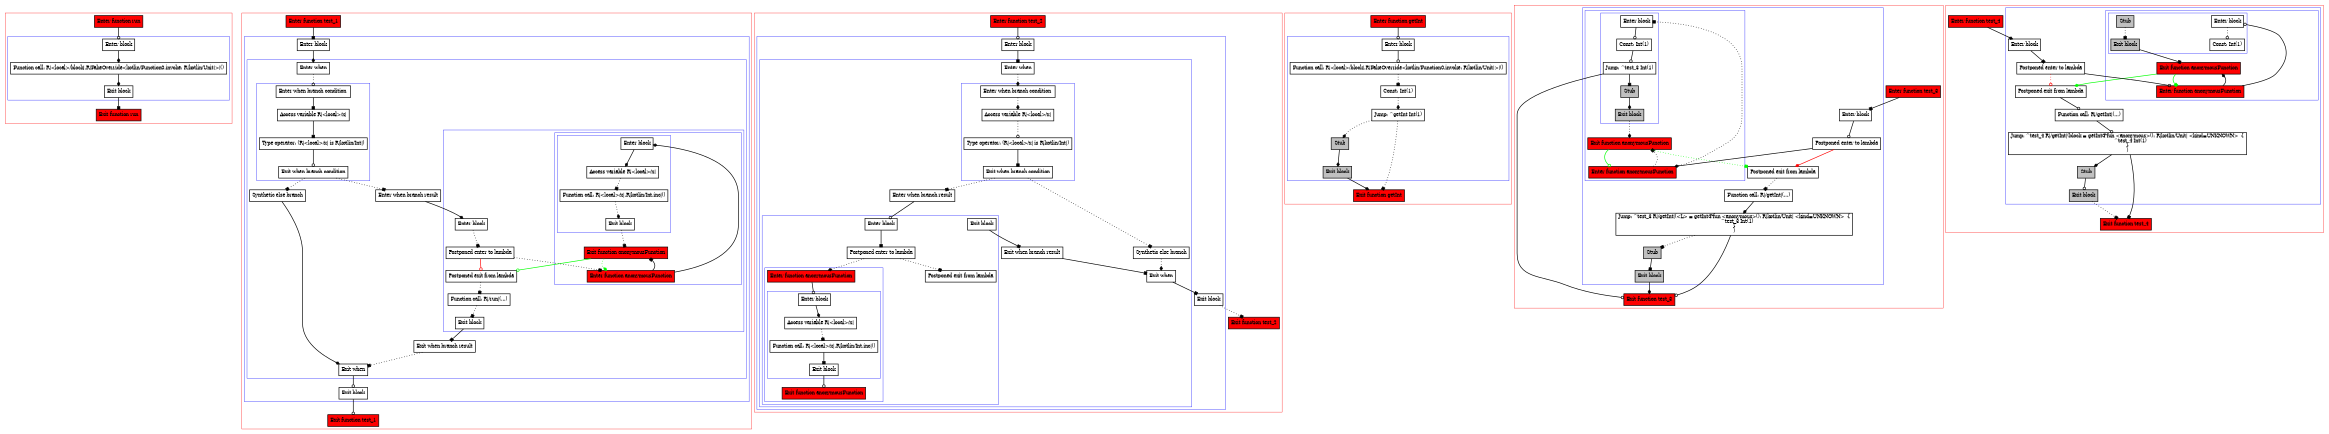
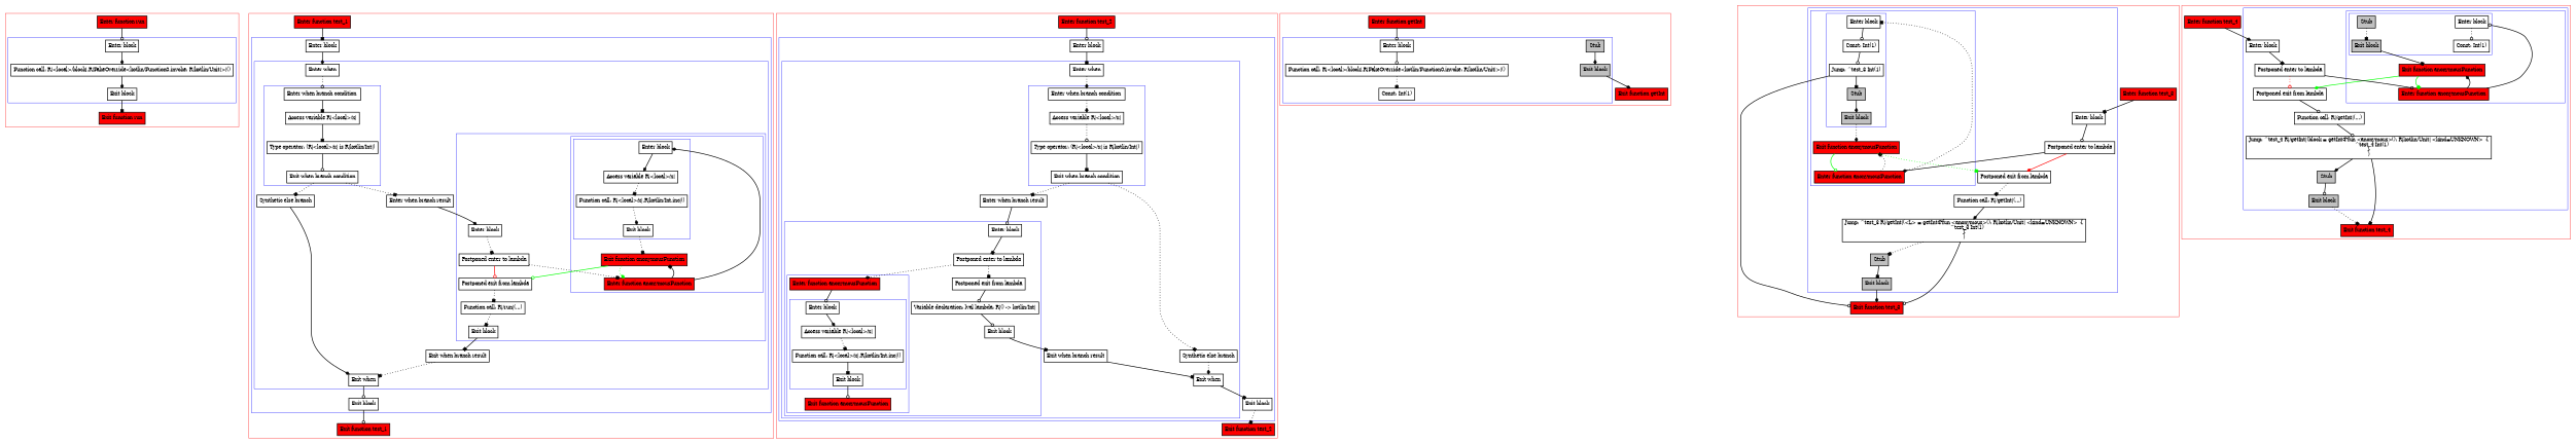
  digraph {
    nodesep=3
    node [penwidth=2 shape=box]
    edge [arrowhead=box penwidth=2 style=dotted]
    n1 [label="Enter block"]
    n2 [label="Function call: R|<local>/block|.R|FakeOverride<kotlin/Function0.invoke: R|kotlin/Unit|>|()"]
    n3 [label="Exit block"]
    n4 [fillcolor=red label="Enter function run" style=filled]
    n5 [fillcolor=red label="Exit function run" style=filled]
    n6 [label="Enter when branch condition "]
    n7 [label="Access variable R|<local>/x|"]
    n8 [label="Type operator: (R|<local>/x| is R|kotlin/Int|)"]
    n9 [label="Exit when branch condition"]
    n10 [label="Enter block"]
    n11 [label="Access variable R|<local>/x|"]
    n12 [label="Function call: R|<local>/x|.R|kotlin/Int.inc|()"]
    n13 [label="Exit block"]
    n14 [fillcolor=red label="Enter function anonymousFunction" style=filled]
    n15 [fillcolor=red label="Exit function anonymousFunction" style=filled]
    n16 [label="Enter block"]
    n17 [label="Postponed enter to lambda"]
    n18 [label="Postponed exit from lambda"]
    n19 [label="Function call: R|/run|(...)"]
    n20 [label="Exit block"]
    n21 [label="Enter when"]
    n22 [label="Synthetic else branch"]
    n23 [label="Enter when branch result"]
    n24 [label="Exit when branch result"]
    n25 [label="Exit when"]
    n26 [label="Enter block"]
    n27 [label="Exit block"]
    n28 [fillcolor=red label="Enter function test_1" style=filled]
    n29 [fillcolor=red label="Exit function test_1" style=filled]
    n30 [label="Enter when branch condition "]
    n31 [label="Access variable R|<local>/x|"]
    n32 [label="Type operator: (R|<local>/x| is R|kotlin/Int|)"]
    n33 [label="Exit when branch condition"]
    n34 [label="Enter block"]
    n35 [label="Access variable R|<local>/x|"]
    n36 [label="Function call: R|<local>/x|.R|kotlin/Int.inc|()"]
    n37 [label="Exit block"]
    n38 [fillcolor=red label="Enter function anonymousFunction" style=filled]
    n39 [fillcolor=red label="Exit function anonymousFunction" style=filled]
    n40 [label="Enter block"]
    n41 [label="Postponed enter to lambda"]
    n42 [label="Postponed exit from lambda"]
+   n43 [label="Variable declaration: lval lambda: R|() -> kotlin/Int|"]
    n44 [label="Exit block"]
    n45 [label="Enter when"]
    n46 [label="Synthetic else branch"]
    n47 [label="Enter when branch result"]
    n48 [label="Exit when branch result"]
    n49 [label="Exit when"]
    n50 [label="Enter block"]
    n51 [label="Exit block"]
    n52 [fillcolor=red label="Enter function test_2" style=filled]
    n53 [fillcolor=red label="Exit function test_2" style=filled]
    n54 [label="Enter block"]
    n55 [label="Function call: R|<local>/block|.R|FakeOverride<kotlin/Function0.invoke: R|kotlin/Unit|>|()"]
    n56 [label="Const: Int(1)"]
-   n57 [label="Jump: ^getInt Int(1)"]
    n58 [fillcolor=gray label=Stub style=filled]
    n59 [fillcolor=gray label="Exit block" style=filled]
    n60 [fillcolor=red label="Enter function getInt" style=filled]
    n61 [fillcolor=red label="Exit function getInt" style=filled]
    n62 [label="Enter block"]
    n63 [label="Const: Int(1)"]
    n64 [label="Jump: ^test_3 Int(1)"]
    n65 [fillcolor=gray label=Stub style=filled]
    n66 [fillcolor=gray label="Exit block" style=filled]
    n67 [fillcolor=red label="Enter function anonymousFunction" style=filled]
    n68 [fillcolor=red label="Exit function anonymousFunction" style=filled]
    n69 [label="Enter block"]
    n70 [label="Postponed enter to lambda"]
    n71 [label="Postponed exit from lambda"]
    n72 [label="Function call: R|/getInt|(...)"]
    n73 [label="Jump: ^test_3 R|/getInt|(<L> = getInt@fun <anonymous>(): R|kotlin/Unit| <kind=UNKNOWN>  {\n    ^test_3 Int(1)\n}\n)"]
    n74 [fillcolor=gray label=Stub style=filled]
    n75 [fillcolor=gray label="Exit block" style=filled]
    n76 [fillcolor=red label="Enter function test_3" style=filled]
    n77 [fillcolor=red label="Exit function test_3" style=filled]
    n78 [label="Enter block"]
    n79 [label="Const: Int(1)"]
    n80 [fillcolor=gray label=Stub style=filled]
    n81 [fillcolor=gray label="Exit block" style=filled]
    n82 [fillcolor=red label="Enter function anonymousFunction" style=filled]
    n83 [fillcolor=red label="Exit function anonymousFunction" style=filled]
    n84 [label="Enter block"]
    n85 [label="Postponed enter to lambda"]
    n86 [label="Postponed exit from lambda"]
    n87 [label="Function call: R|/getInt|(...)"]
    n88 [label="Jump: ^test_4 R|/getInt|(block = getInt@fun <anonymous>(): R|kotlin/Unit| <kind=UNKNOWN>  {\n    ^test_4 Int(1)\n}\n)"]
    n89 [fillcolor=gray label=Stub style=filled]
    n90 [fillcolor=gray label="Exit block" style=filled]
    n91 [fillcolor=red label="Enter function test_4" style=filled]
    n92 [fillcolor=red label="Exit function test_4" style=filled]
    subgraph cluster_1 {
      color=red
      n4
      n5
      subgraph cluster_2 {
        color=blue
        n1
        n2
        n3
      }
    }
    subgraph cluster_3 {
      color=red
      n28
      n29
      subgraph cluster_4 {
        color=blue
        n26
        n27
        subgraph cluster_5 {
          color=blue
          n21
          n22
          n23
          n24
          n25
          subgraph cluster_6 {
            color=blue
            n6
            n7
            n8
            n9
          }
          subgraph cluster_7 {
            color=blue
            n16
            n17
            n18
            n19
            n20
            subgraph cluster_8 {
              color=blue
              n14
              n15
              subgraph cluster_9 {
                color=blue
                n10
                n11
                n12
                n13
              }
            }
          }
        }
      }
    }
    subgraph cluster_10 {
      color=red
      n52
      n53
      subgraph cluster_11 {
        color=blue
        n50
        n51
        subgraph cluster_12 {
          color=blue
          n45
          n46
          n47
          n48
          n49
          subgraph cluster_13 {
            color=blue
            n30
            n31
            n32
            n33
          }
          subgraph cluster_14 {
            color=blue
            n40
            n41
            n42
+           n43
            n44
            subgraph cluster_15 {
              color=blue
              n38
              n39
              subgraph cluster_16 {
                color=blue
                n34
                n35
                n36
                n37
              }
            }
          }
        }
      }
    }
    subgraph cluster_17 {
      color=red
      n60
      n61
      subgraph cluster_18 {
        color=blue
        n54
        n55
        n56
-       n57
        n58
        n59
      }
    }
    subgraph cluster_19 {
      color=red
      n76
      n77
      subgraph cluster_20 {
        color=blue
        n69
        n70
        n71
        n72
        n73
        n74
        n75
        subgraph cluster_21 {
          color=blue
          n67
          n68
          subgraph cluster_22 {
            color=blue
            n62
            n63
            n64
            n65
            n66
          }
        }
      }
    }
    subgraph cluster_23 {
      color=red
      n91
      n92
      subgraph cluster_24 {
        color=blue
        n84
        n85
        n86
        n87
        n88
        n89
        n90
        subgraph cluster_25 {
          color=blue
          n82
          n83
          subgraph cluster_26 {
            color=blue
            n78
            n79
            n80
            n81
          }
        }
      }
    }
    n1 -> n2 [arrowhead=diamond style=bold]
    n2 -> n3 [arrowhead=diamond style=solid]
    n3 -> n5 [style=solid]
    n4 -> n1 [arrowhead=odot style=solid]
    n6 -> n7 [style=bold]
    n7 -> n8 [style=bold]
    n8 -> n9 [arrowhead=odot style=solid]
    n9 -> n22
    n9 -> n23
    n10 -> n11 [arrowhead=diamond style=solid]
    n11 -> n12
    n12 -> n13 [arrowhead=diamond]
    n13 -> n15
    n14 -> n10 [arrowhead=diamond style=bold]
    n14 -> n15 [style=bold]
    n15 -> n14 [arrowhead=diamond color=green]
    n15 -> n18 [arrowhead=odot color=green style=bold]
    n16 -> n17
    n17 -> n14
    n17 -> n18 [arrowhead=odot color=red style=bold]
    n18 -> n19
    n19 -> n20
    n20 -> n24 [style=solid]
    n21 -> n6 [arrowhead=odot]
    n22 -> n25 [arrowhead=diamond style=bold]
    n23 -> n16 [arrowhead=diamond style=bold]
    n24 -> n25
    n25 -> n27 [arrowhead=odot style=solid]
    n26 -> n21 [arrowhead=diamond style=solid]
    n27 -> n29 [arrowhead=odot style=solid]
    n28 -> n26 [style=bold]
    n30 -> n31 [arrowhead=diamond]
    n31 -> n32 [arrowhead=odot]
    n32 -> n33 [style=bold]
    n33 -> n46
    n33 -> n47
    n34 -> n35 [arrowhead=diamond style=solid]
    n35 -> n36
    n36 -> n37 [style=bold]
    n37 -> n39 [arrowhead=odot style=bold]
    n38 -> n34 [arrowhead=odot style=solid]
    n40 -> n41 [style=bold]
    n41 -> n38 [arrowhead=diamond]
    n41 -> n42
+   n42 -> n43 [arrowhead=odot style=solid]
+   n43 -> n44 [arrowhead=odot style=solid]
    n44 -> n48 [style=bold]
    n45 -> n30 [arrowhead=diamond]
    n46 -> n49 [arrowhead=diamond]
    n47 -> n40 [arrowhead=odot style=solid]
    n48 -> n49 [style=solid]
    n49 -> n51 [style=solid]
    n50 -> n45 [style=solid]
    n51 -> n53
    n52 -> n50 [arrowhead=odot style=bold]
    n54 -> n55 [arrowhead=odot style=solid]
    n55 -> n56
-   n56 -> n57 [arrowhead=diamond]
-   n57 -> n58 [arrowhead=diamond]
-   n57 -> n61
    n58 -> n59 [arrowhead=diamond style=bold]
    n59 -> n61 [arrowhead=diamond style=bold]
    n60 -> n54 [arrowhead=odot style=solid]
    n62 -> n63 [arrowhead=odot style=solid]
    n63 -> n64 [arrowhead=odot style=solid]
    n64 -> n65 [style=solid]
    n64 -> n77 [arrowhead=odot style=bold]
    n65 -> n66 [arrowhead=diamond style=bold]
    n66 -> n68 [arrowhead=diamond]
    n67 -> n62
    n67 -> n68
    n68 -> n67 [arrowhead=odot color=green style=solid]
    n68 -> n71 [color=green]
    n69 -> n70 [arrowhead=odot style=solid]
    n70 -> n67 [arrowhead=diamond style=bold]
    n70 -> n71 [arrowhead=diamond color=red style=bold]
    n71 -> n72
    n72 -> n73 [arrowhead=diamond style=solid]
    n73 -> n74
    n73 -> n77 [arrowhead=odot style=bold]
    n74 -> n75 [style=solid]
    n75 -> n77 [arrowhead=diamond style=bold]
    n76 -> n69 [style=solid]
    n78 -> n79 [arrowhead=odot]
    n80 -> n81
    n81 -> n83 [style=solid]
    n82 -> n78 [arrowhead=odot style=solid]
    n82 -> n83 [arrowhead=diamond style=bold]
    n83 -> n82 [color=green style=solid]
    n83 -> n86 [arrowhead=diamond color=green style=solid]
    n84 -> n85 [style=bold]
    n85 -> n82 [arrowhead=odot style=solid]
    n85 -> n86 [arrowhead=odot color=red]
    n86 -> n87 [arrowhead=odot style=bold]
    n87 -> n88 [arrowhead=odot style=bold]
    n88 -> n89 [arrowhead=diamond style=solid]
    n88 -> n92 [style=solid]
    n89 -> n90 [arrowhead=odot style=solid]
    n90 -> n92
    n91 -> n84 [arrowhead=diamond style=bold]
  }
